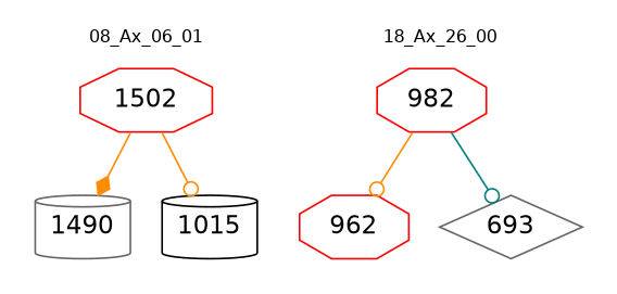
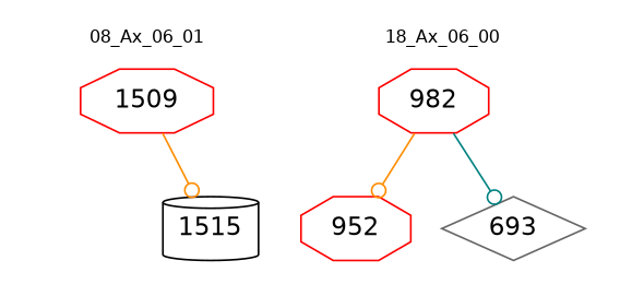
  digraph {
    fontname="DejaVu Sans"
    node [color=red fontname="DejaVu Sans" shape=octagon]
    edge [arrowhead=odot color=darkorange fontname="DejaVu Sans"]
-   n1 [label=1502]
-   n2 [color=gray40 label=1490 shape=cylinder]
-   n3 [color=black label=1015 shape=cylinder]
+   n1 [label=1509]
+   n3 [color=black label=1515 shape=cylinder]
    n4 [label=982]
-   n5 [label=962]
+   n5 [label=952]
    n6 [color=gray40 label=693 shape=diamond]
    subgraph cluster_1 {
      color=white
      fontsize=10
      label="08_Ax_06_01"
      n1
-     n2
      n3
    }
    subgraph cluster_2 {
      color=white
      fontsize=10
-     label="18_Ax_26_00"
+     label="18_Ax_06_00"
      n4
      n5
      n6
    }
-   n1 -> n2 [arrowhead=diamond]
    n1 -> n3
    n4 -> n5
    n4 -> n6 [color=teal]
  }
